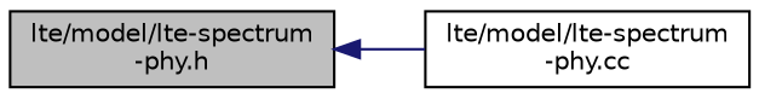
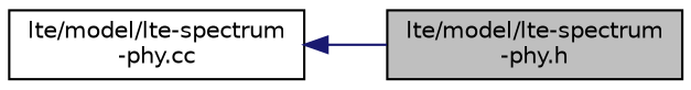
  digraph {
    rankdir=LR
    node [color=black fontname=Helvetica fontsize=10 shape=record style=filled]
    n1 [fillcolor=grey75 fontcolor=black height=0.2 label="lte/model/lte-spectrum\l-phy.h" width=0.4]
    n2 [fillcolor=white height=0.2 label="lte/model/lte-spectrum\l-phy.cc" width=0.4]
-   n1 -> n2 [color=midnightblue dir=back fontname=Helvetica fontsize=10 labelfontname=Helvetica labelfontsize=10 style=solid]
+   n2 -> n1 [color=midnightblue dir=back fontname=Helvetica fontsize=10 labelfontname=Helvetica labelfontsize=10 style=solid]
  }
